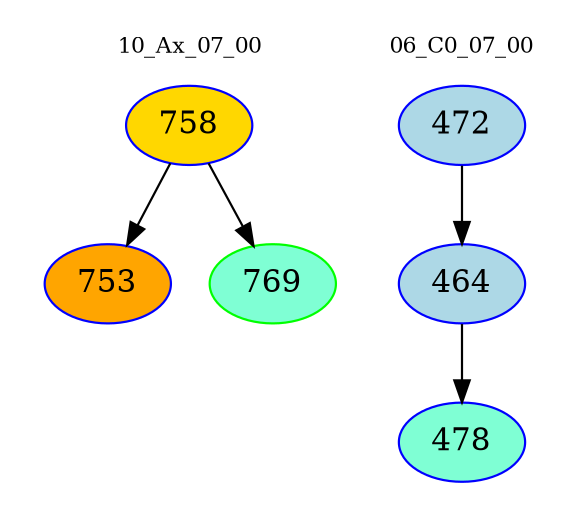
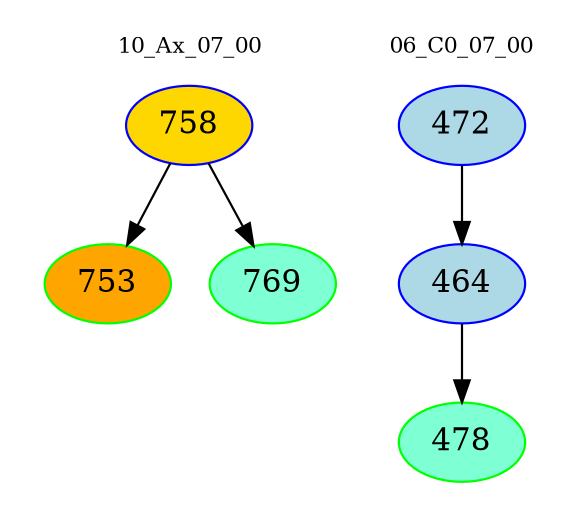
  digraph {
    fontname="DejaVu Serif"
    node [color=blue fillcolor=aquamarine fontname="DejaVu Serif" style=filled]
    edge [color=black fontname="DejaVu Serif"]
    n1 [fillcolor=gold label=758]
-   n2 [fillcolor=orange label=753]
+   n2 [color=green fillcolor=orange label=753]
    n3 [color=green label=769]
    n4 [fillcolor=lightblue label=472]
    n5 [fillcolor=lightblue label=464]
-   n6 [label=478]
+   n6 [color=green label=478]
    subgraph cluster_1 {
      color=white
      fontsize=10
      label="10_Ax_07_00"
      n1
      n2
      n3
    }
    subgraph cluster_2 {
      color=white
      fontsize=10
      label="06_C0_07_00"
      n4
      n5
      n6
    }
    n1 -> n2
    n1 -> n3
    n4 -> n5
    n5 -> n6
  }
